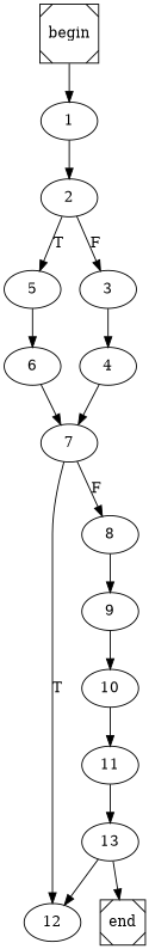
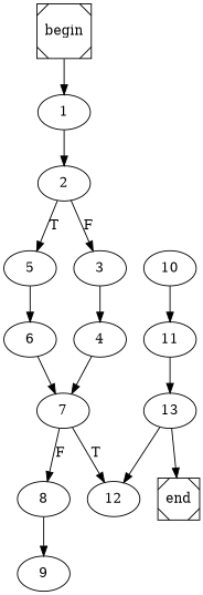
  digraph {
    begin [shape=Msquare]
    1
    2
    end [shape=Msquare]
    5
    3
    6
    4
    7
    12
    8
    9
    13
    10
    11
    begin -> 1
    1 -> 2
    2 -> 5 [label=T]
    2 -> 3 [label=F]
    5 -> 6
    3 -> 4
    6 -> 7
    4 -> 7
    7 -> 12 [label=T]
    7 -> 8 [label=F]
    8 -> 9
-   9 -> 10
    13 -> end
    13 -> 12
    10 -> 11
    11 -> 13
  }
